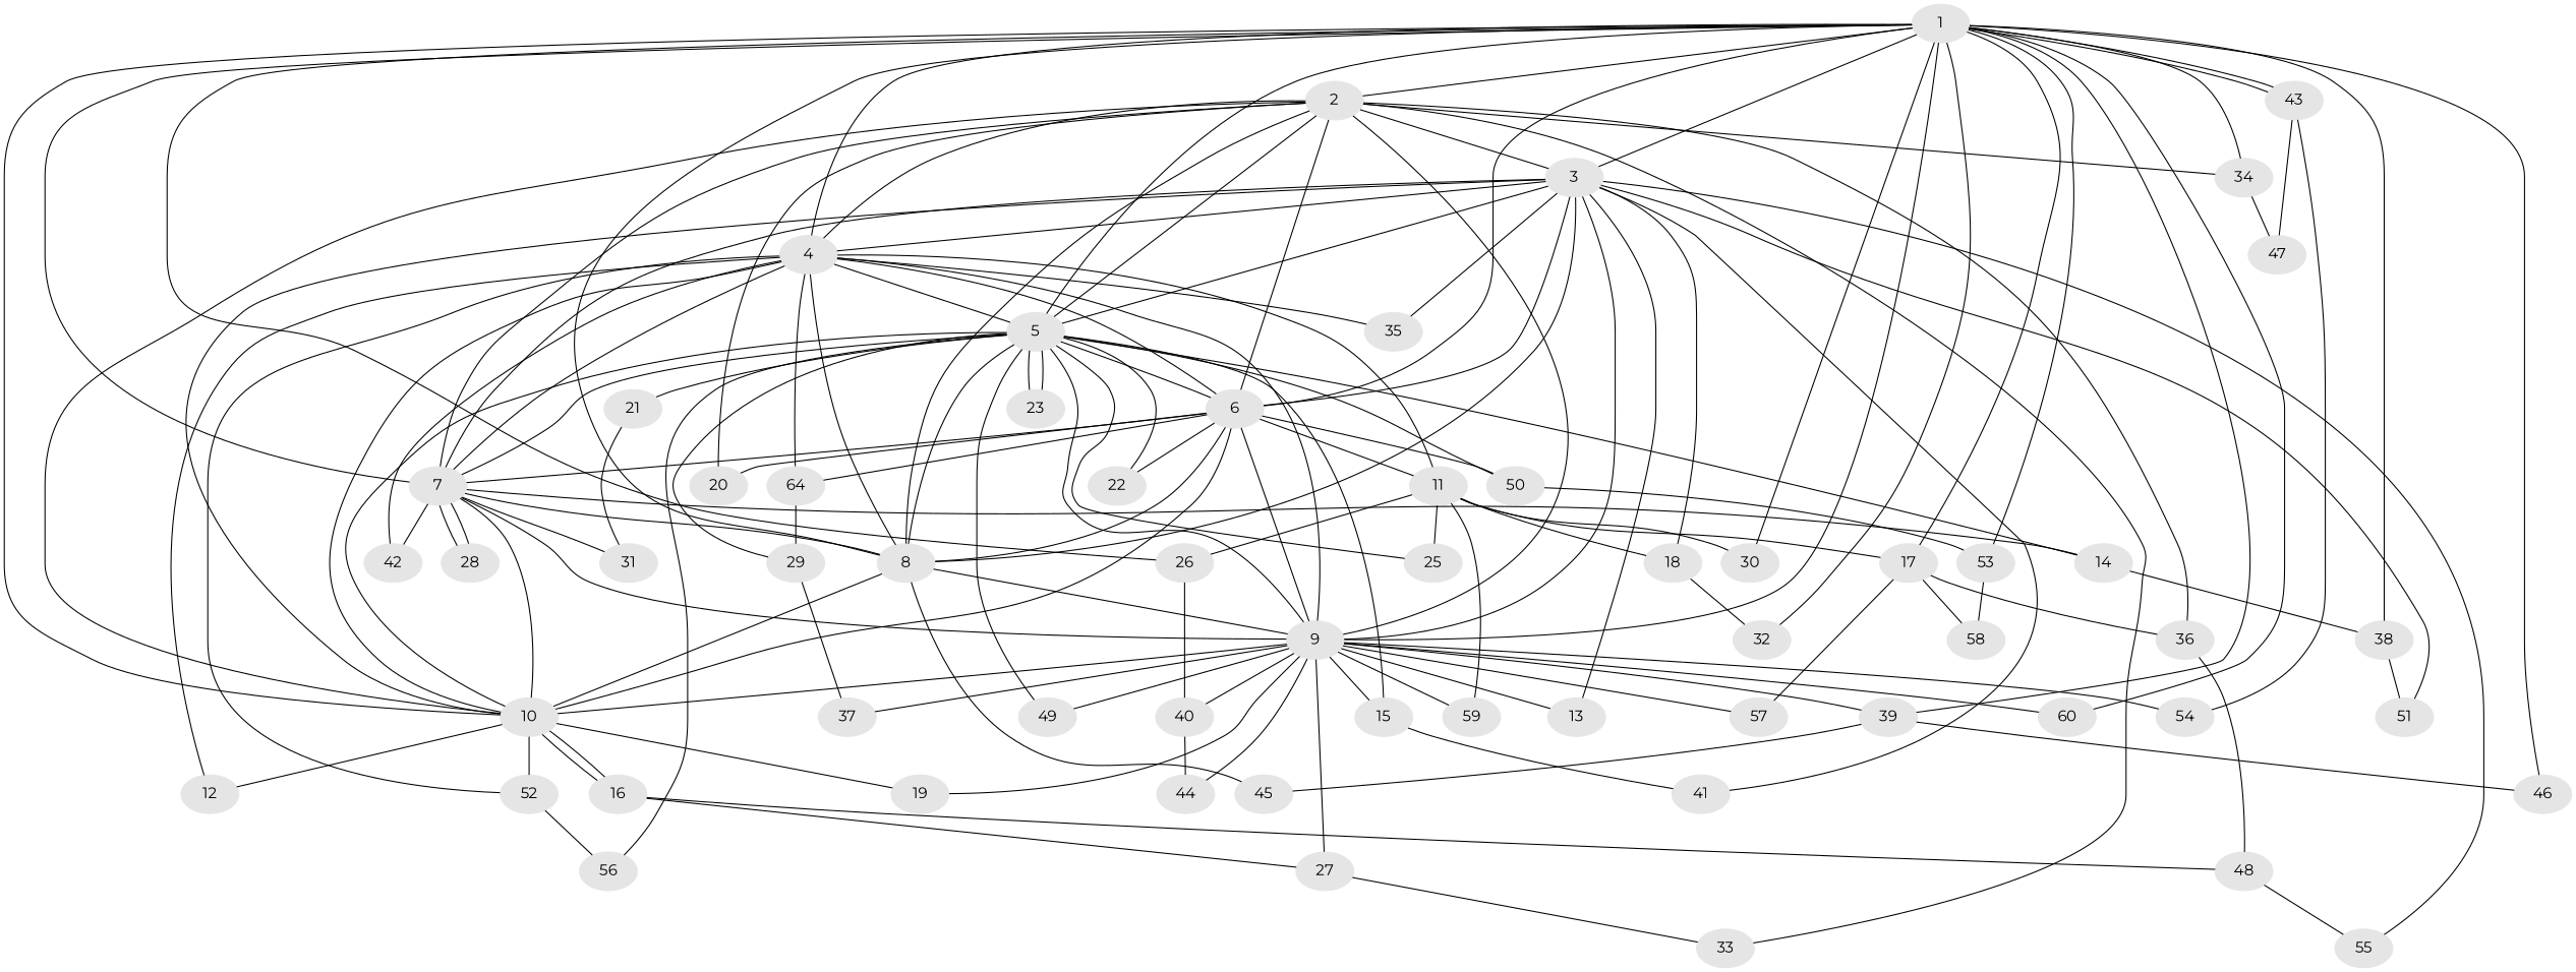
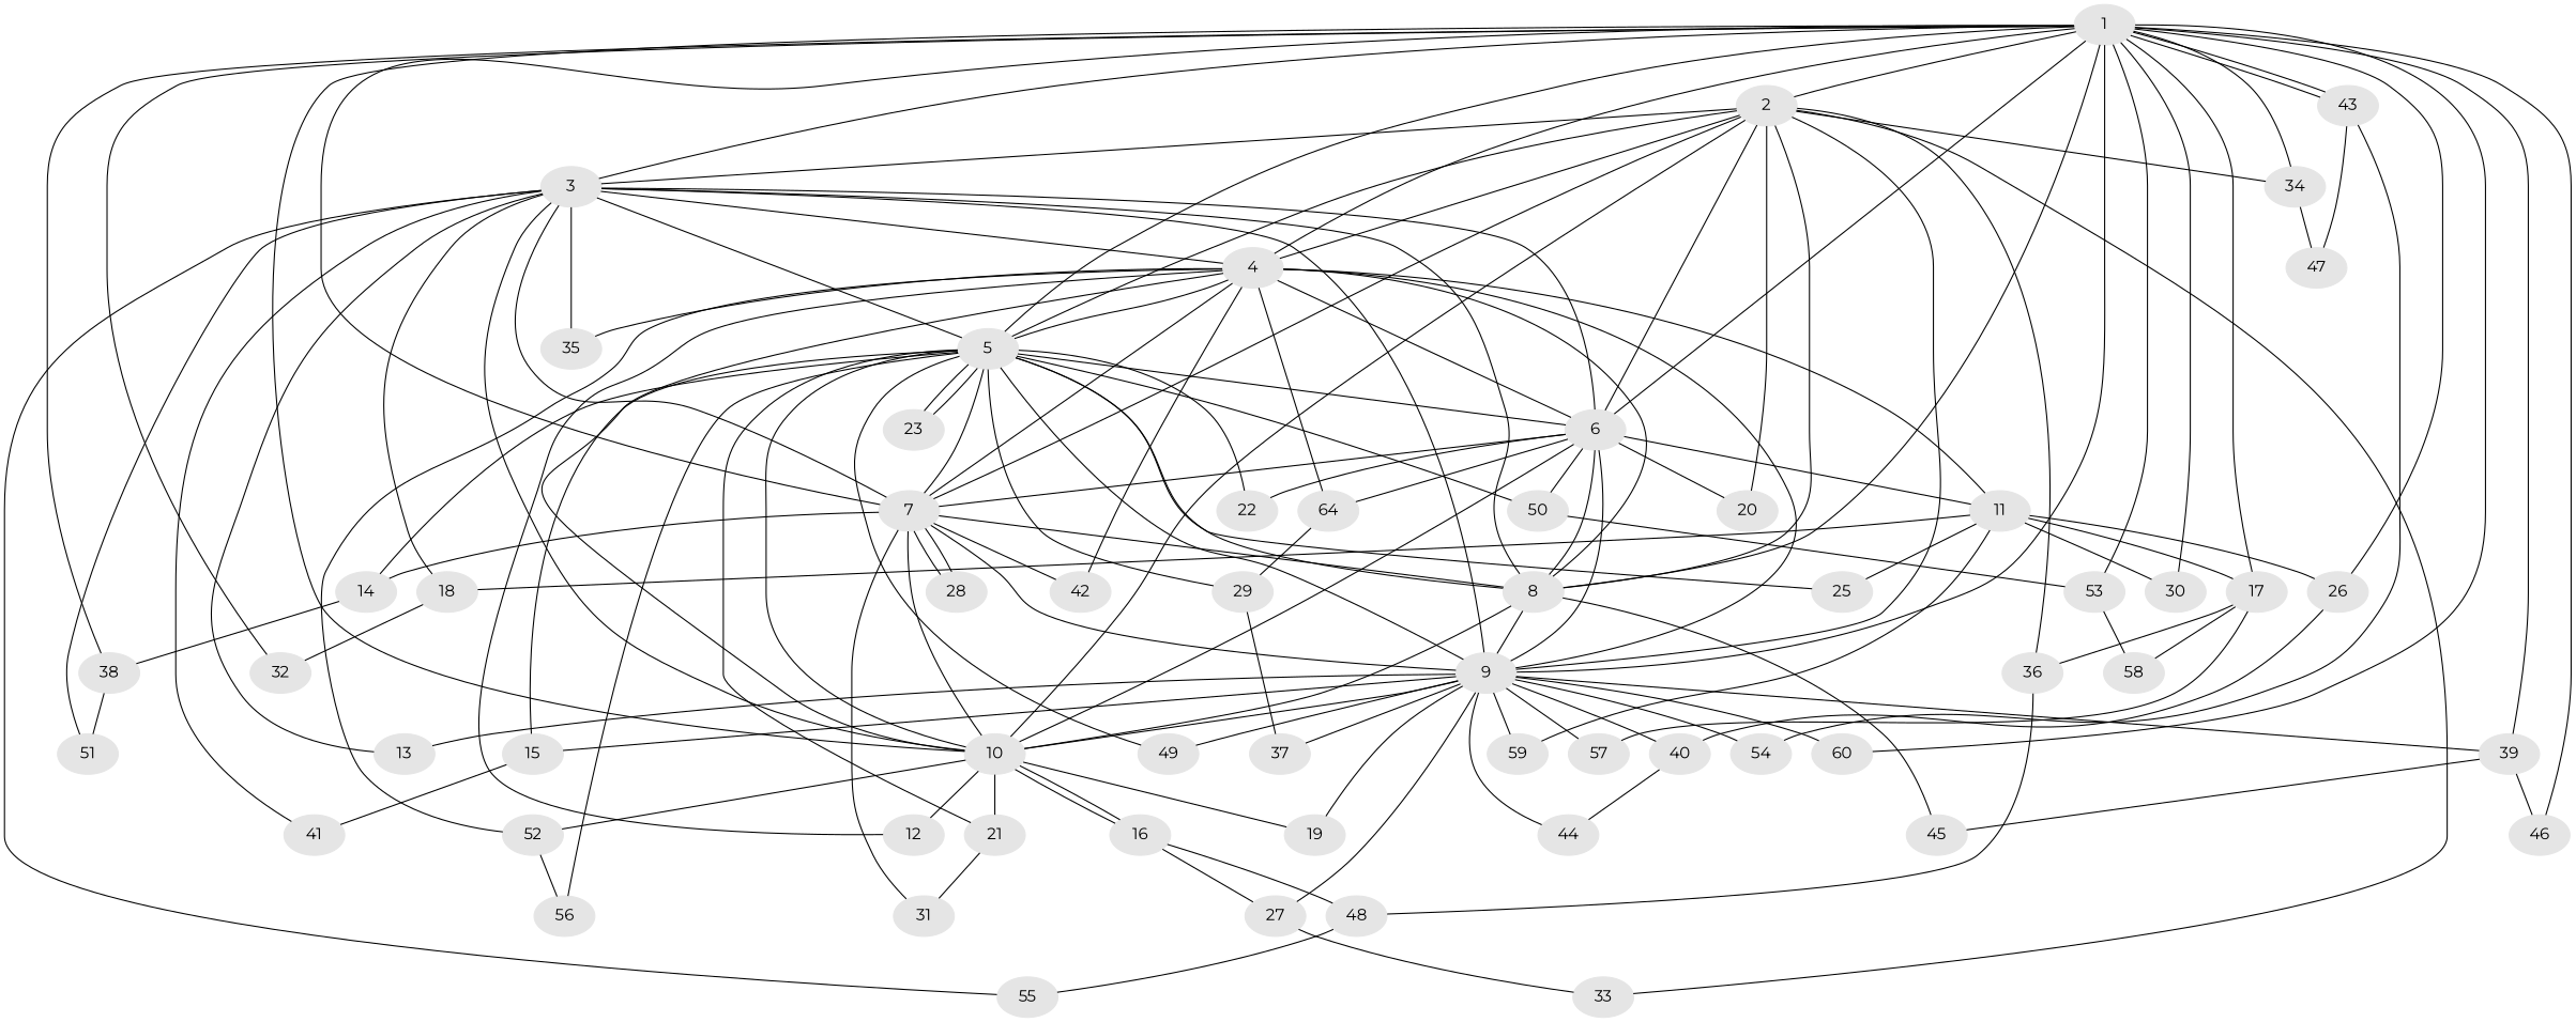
  graph {
    fontname=Montserrat
    node [color=gray90 fontname=Montserrat style=filled]
    edge [fontname=Montserrat]
    1
    2
    3
    4
    5
    6
    7
    8
    9
    10
    17
    26
    30
    32
    34
    38
    39
    43
    46
    53
    60
    20
    33
    36
    13
    18
    35
    41
    51
    55
    11
    12
    n33 [label=64]
    42
    52
    14
    15
    21
    22
    23
    25
    29
    49
    50
    56
    28
    31
    45
    19
    27
    37
    40
    44
    54
    57
    59
    16
    58
    47
    48
    1 -- 2
    1 -- 3
    1 -- 4
    1 -- 5
    1 -- 6
    1 -- 7
    1 -- 8
    1 -- 9
    1 -- 10
    1 -- 17
    1 -- 26
    1 -- 30
    1 -- 32
    1 -- 34
    1 -- 38
    1 -- 39
    1 -- 43
    1 -- 43
    1 -- 46
    1 -- 53
    1 -- 60
    2 -- 3
    2 -- 4
    2 -- 5
    2 -- 6
    2 -- 7
    2 -- 8
    2 -- 9
    2 -- 10
    2 -- 34
    2 -- 20
    2 -- 33
    2 -- 36
    3 -- 4
    3 -- 5
    3 -- 6
    3 -- 7
    3 -- 8
    3 -- 9
    3 -- 10
    3 -- 13
    3 -- 18
    3 -- 35
    3 -- 41
    3 -- 51
    3 -- 55
    4 -- 5
    4 -- 6
    4 -- 7
    4 -- 8
    4 -- 9
    4 -- 10
    4 -- 35
    4 -- 11
    4 -- 12
    4 -- n33
    4 -- 42
    4 -- 52
    5 -- 6
    5 -- 7
    5 -- 8
    5 -- 9
    5 -- 10
    5 -- 14
    5 -- 15
    5 -- 21
    5 -- 22
    5 -- 23
    5 -- 23
    5 -- 25
    5 -- 29
    5 -- 49
    5 -- 50
    5 -- 56
    6 -- 7
    6 -- 8
    6 -- 9
    6 -- 10
    6 -- 20
    6 -- 11
    6 -- n33
    6 -- 22
    6 -- 50
    7 -- 8
    7 -- 9
    7 -- 10
    7 -- 42
    7 -- 14
    7 -- 28
    7 -- 28
    7 -- 31
    8 -- 9
    8 -- 10
    8 -- 45
    9 -- 10
    9 -- 39
    9 -- 60
    9 -- 13
    9 -- 15
    9 -- 49
    9 -- 19
    9 -- 27
    9 -- 37
    9 -- 40
    9 -- 44
    9 -- 54
    9 -- 57
    9 -- 59
    10 -- 12
    10 -- 52
+   10 -- 21
    10 -- 19
    10 -- 16
    10 -- 16
    17 -- 36
    17 -- 57
    17 -- 58
    26 -- 40
    34 -- 47
    38 -- 51
    39 -- 46
    39 -- 45
    43 -- 54
    43 -- 47
    53 -- 58
    36 -- 48
    18 -- 32
    11 -- 17
    11 -- 26
    11 -- 30
    11 -- 18
    11 -- 25
    11 -- 59
    n33 -- 29
    52 -- 56
    14 -- 38
    15 -- 41
    21 -- 31
    29 -- 37
    50 -- 53
    27 -- 33
    40 -- 44
    16 -- 27
    16 -- 48
    48 -- 55
  }
